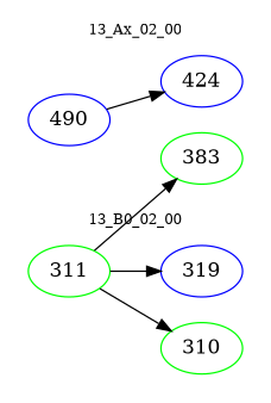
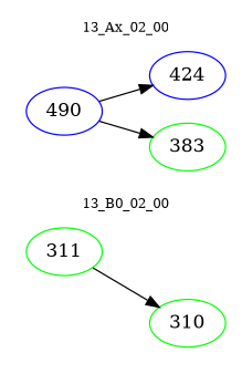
  digraph {
    rankdir=LR
    node [color=blue]
    edge [color=black]
    n1 [label=490]
    n2 [color=green label=383]
    n3 [label=424]
    n4 [color=green label=311]
    n5 [color=green label=310]
-   n6 [label=319]
    subgraph cluster_1 {
      color=white
      fontsize=10
      label="13_Ax_02_00"
      n1
      n2
      n3
    }
    subgraph cluster_2 {
      color=white
      fontsize=10
      label="13_B0_02_00"
      n4
      n5
-     n6
    }
-   n4 -> n2
+   n1 -> n2
    n1 -> n3
    n4 -> n5
-   n4 -> n6
  }
